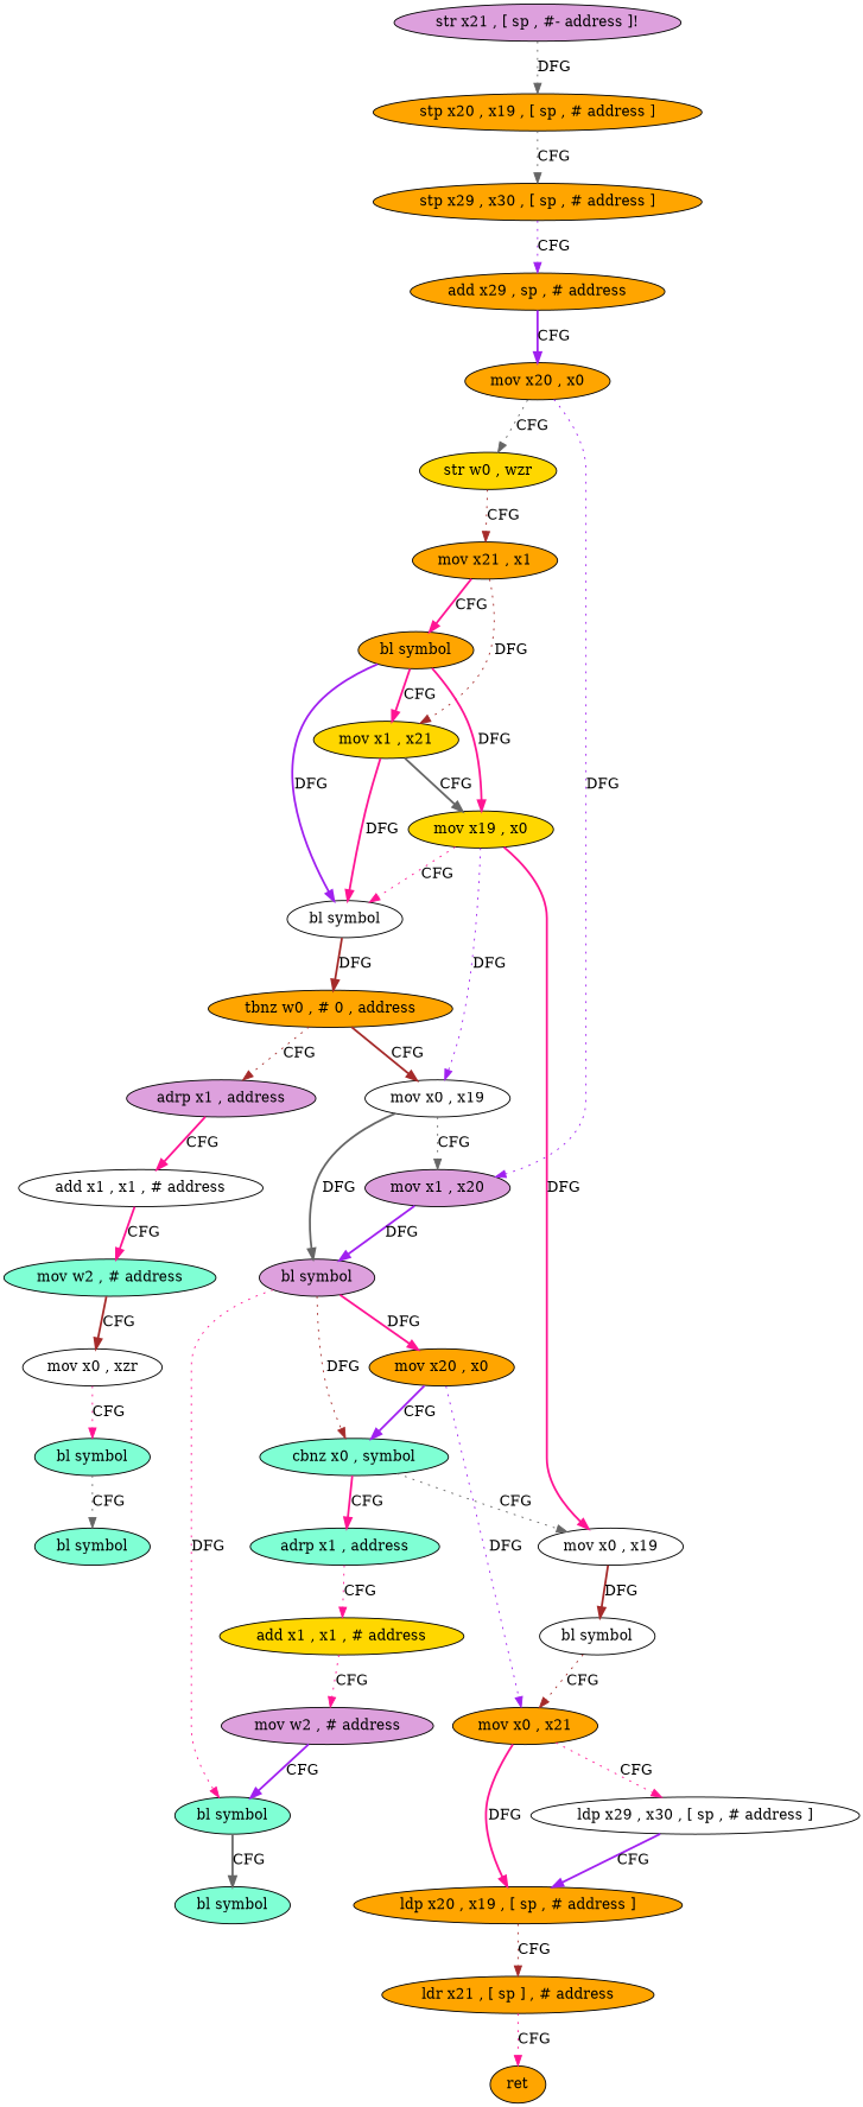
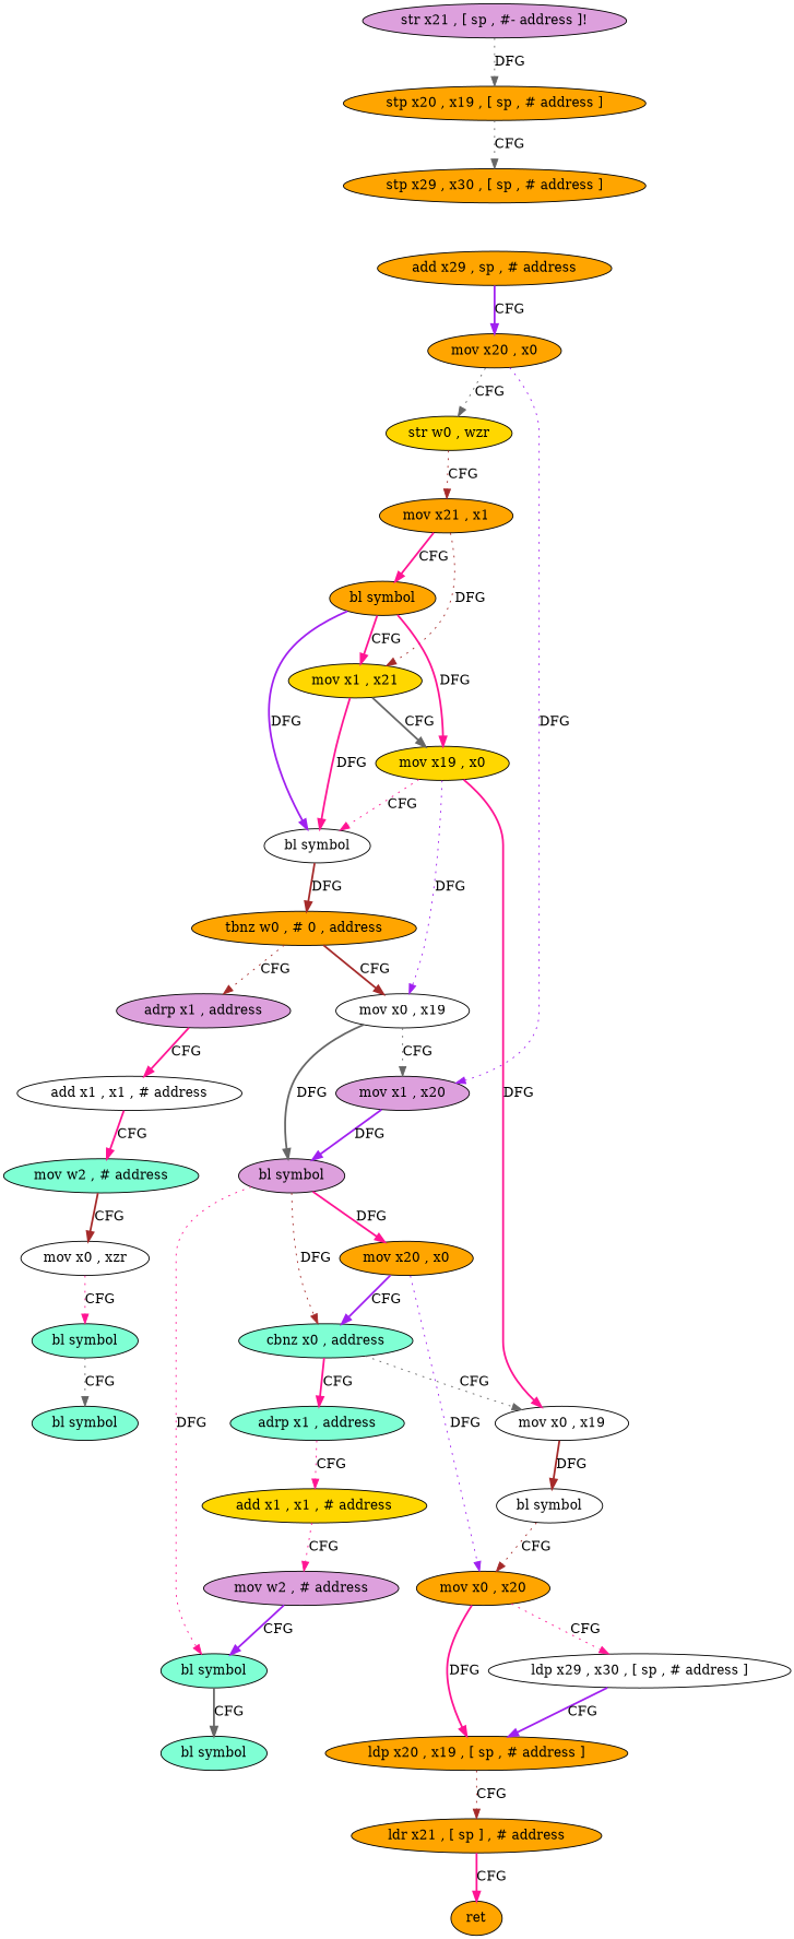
  digraph {
    node [fillcolor=orange style=filled]
    edge [color=deeppink style=bold]
    n1 [fillcolor=plum label="str x21 , [ sp , #- address ]!"]
    n2 [label="stp x20 , x19 , [ sp , # address ]"]
    n3 [label="stp x29 , x30 , [ sp , # address ]"]
    n4 [label="add x29 , sp , # address"]
    n5 [label="mov x20 , x0"]
    n6 [fillcolor=gold label="str w0 , wzr"]
    n7 [fillcolor=plum label="mov x1 , x20"]
    n8 [label="mov x21 , x1"]
    n9 [fillcolor=plum label="bl symbol"]
    n10 [label="bl symbol"]
    n11 [fillcolor=gold label="mov x1 , x21"]
    n12 [fillcolor=gold label="mov x19 , x0"]
    n13 [fillcolor=white label="bl symbol"]
    n14 [fillcolor=white label="mov x0 , x19"]
    n15 [fillcolor=white label="mov x0 , x19"]
    n16 [label="tbnz w0 , # 0 , address"]
    n17 [fillcolor=white label="bl symbol"]
    n18 [fillcolor=plum label="adrp x1 , address"]
    n19 [fillcolor=white label="add x1 , x1 , # address"]
    n20 [label="mov x20 , x0"]
-   n21 [fillcolor=aquamarine label="cbnz x0 , symbol"]
+   n21 [fillcolor=aquamarine label="cbnz x0 , address"]
    n22 [fillcolor=aquamarine label="bl symbol"]
    n23 [fillcolor=aquamarine label="mov w2 , # address"]
-   n24 [label="mov x0 , x21"]
+   n24 [label="mov x0 , x20"]
    n25 [fillcolor=aquamarine label="adrp x1 , address"]
    n26 [fillcolor=aquamarine label="bl symbol"]
    n27 [fillcolor=white label="ldp x29 , x30 , [ sp , # address ]"]
    n28 [label="ldp x20 , x19 , [ sp , # address ]"]
    n29 [fillcolor=gold label="add x1 , x1 , # address"]
    n30 [fillcolor=plum label="mov w2 , # address"]
    n31 [fillcolor=white label="mov x0 , xzr"]
    n32 [fillcolor=aquamarine label="bl symbol"]
    n33 [fillcolor=aquamarine label="bl symbol"]
    n34 [label=ret]
    n35 [label="ldr x21 , [ sp ] , # address"]
    n1 -> n2 [color=gray40 label=DFG style=dotted]
    n2 -> n3 [color=gray40 label=CFG style=dotted]
-   n3 -> n4 [color=purple label=CFG style=dotted]
    n4 -> n5 [color=purple label=CFG]
    n5 -> n6 [color=gray40 label=CFG style=dotted]
    n5 -> n7 [color=purple label=DFG style=dotted]
    n6 -> n8 [color=brown label=CFG style=dotted]
    n7 -> n9 [color=purple label=DFG]
    n8 -> n10 [label=CFG]
    n8 -> n11 [color=brown label=DFG style=dotted]
    n9 -> n20 [label=DFG]
    n9 -> n21 [color=brown label=DFG style=dotted]
    n9 -> n22 [label=DFG style=dotted]
    n10 -> n11 [label=CFG]
    n10 -> n12 [label=DFG]
    n10 -> n13 [color=purple label=DFG]
    n11 -> n12 [color=gray40 label=CFG]
    n11 -> n13 [label=DFG]
    n12 -> n13 [label=CFG style=dotted]
    n12 -> n14 [color=purple label=DFG style=dotted]
    n12 -> n15 [label=DFG]
    n13 -> n16 [color=brown label=DFG]
    n14 -> n7 [color=gray40 label=CFG style=dotted]
    n14 -> n9 [color=gray40 label=DFG]
    n15 -> n17 [color=brown label=DFG]
    n16 -> n14 [color=brown label=CFG]
    n16 -> n18 [color=brown label=CFG style=dotted]
    n17 -> n24 [color=brown label=CFG style=dotted]
    n18 -> n19 [label=CFG]
    n19 -> n23 [label=CFG]
    n20 -> n21 [color=purple label=CFG]
    n20 -> n24 [color=purple label=DFG style=dotted]
    n21 -> n15 [color=gray40 label=CFG style=dotted]
    n21 -> n25 [label=CFG]
    n22 -> n26 [color=gray40 label=CFG]
    n23 -> n31 [color=brown label=CFG]
    n24 -> n27 [label=CFG style=dotted]
    n24 -> n28 [label=DFG]
    n25 -> n29 [label=CFG style=dotted]
    n27 -> n28 [color=purple label=CFG]
    n28 -> n35 [color=brown label=CFG style=dotted]
    n29 -> n30 [label=CFG style=dotted]
    n30 -> n22 [color=purple label=CFG]
    n31 -> n32 [label=CFG style=dotted]
    n32 -> n33 [color=gray40 label=CFG style=dotted]
-   n35 -> n34 [label=CFG style=dotted]
+   n35 -> n34 [label=CFG]
  }
